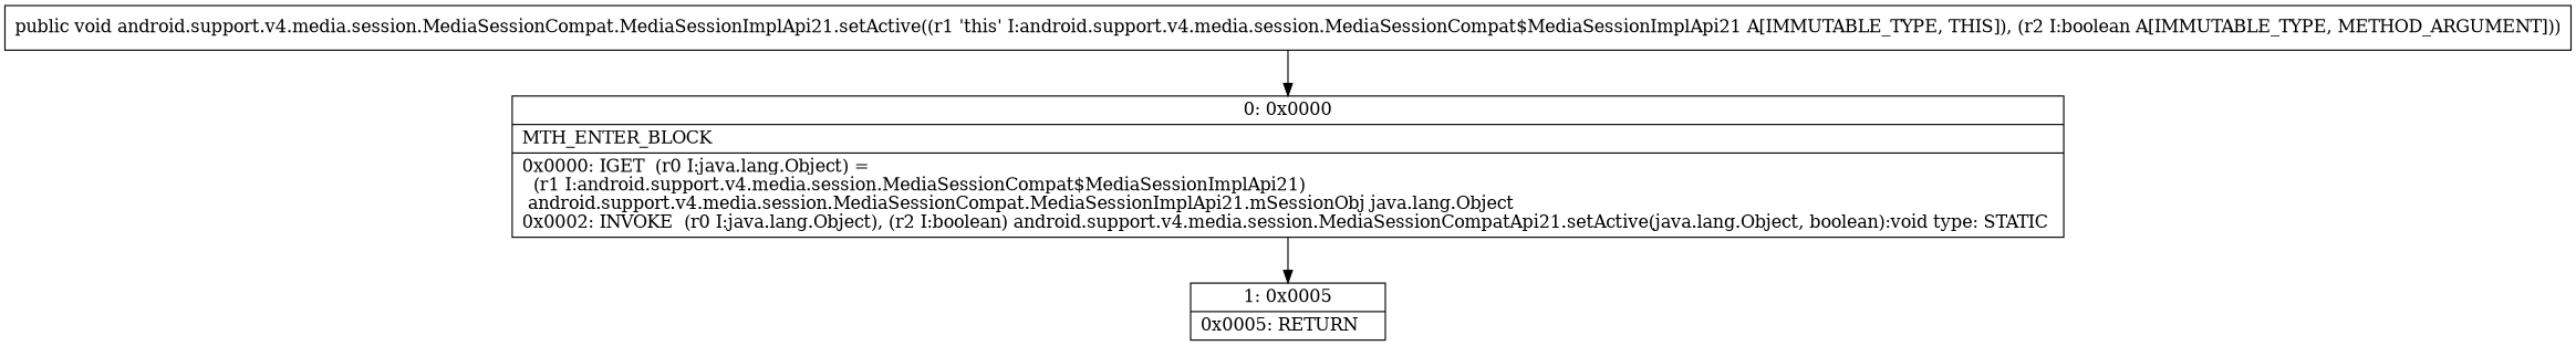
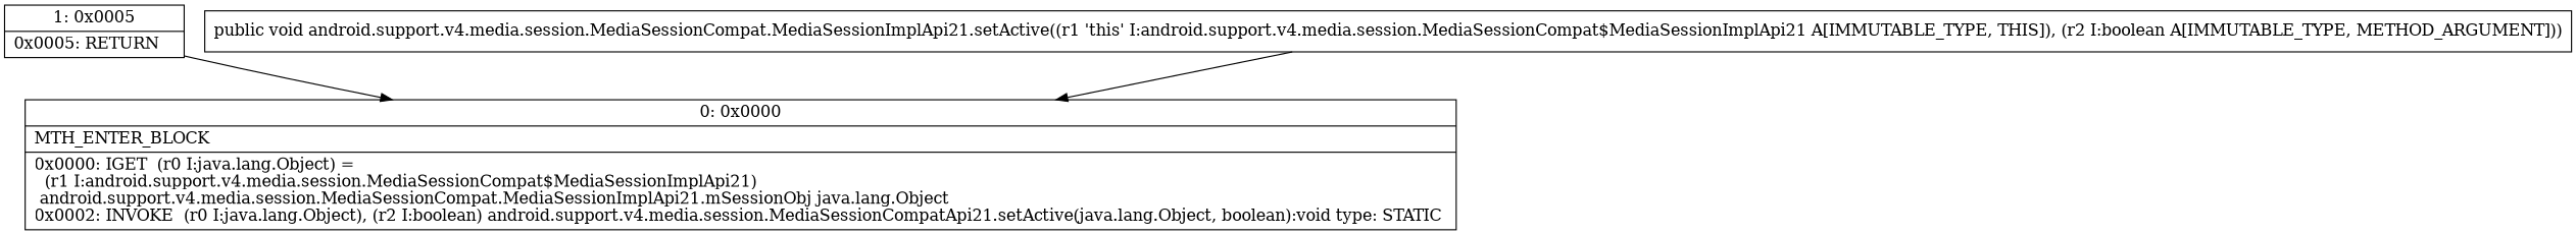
  digraph {
    node [shape=record]
    n1 [label="{0\:\ 0x0000|MTH_ENTER_BLOCK\l|0x0000: IGET  (r0 I:java.lang.Object) = \l  (r1 I:android.support.v4.media.session.MediaSessionCompat$MediaSessionImplApi21)\l android.support.v4.media.session.MediaSessionCompat.MediaSessionImplApi21.mSessionObj java.lang.Object \l0x0002: INVOKE  (r0 I:java.lang.Object), (r2 I:boolean) android.support.v4.media.session.MediaSessionCompatApi21.setActive(java.lang.Object, boolean):void type: STATIC \l}"]
    n2 [label="{1\:\ 0x0005|0x0005: RETURN   \l}"]
    n3 [label="{public void android.support.v4.media.session.MediaSessionCompat.MediaSessionImplApi21.setActive((r1 'this' I:android.support.v4.media.session.MediaSessionCompat$MediaSessionImplApi21 A[IMMUTABLE_TYPE, THIS]), (r2 I:boolean A[IMMUTABLE_TYPE, METHOD_ARGUMENT])) }"]
-   n1 -> n2
+   n2 -> n1
    n3 -> n1
  }
